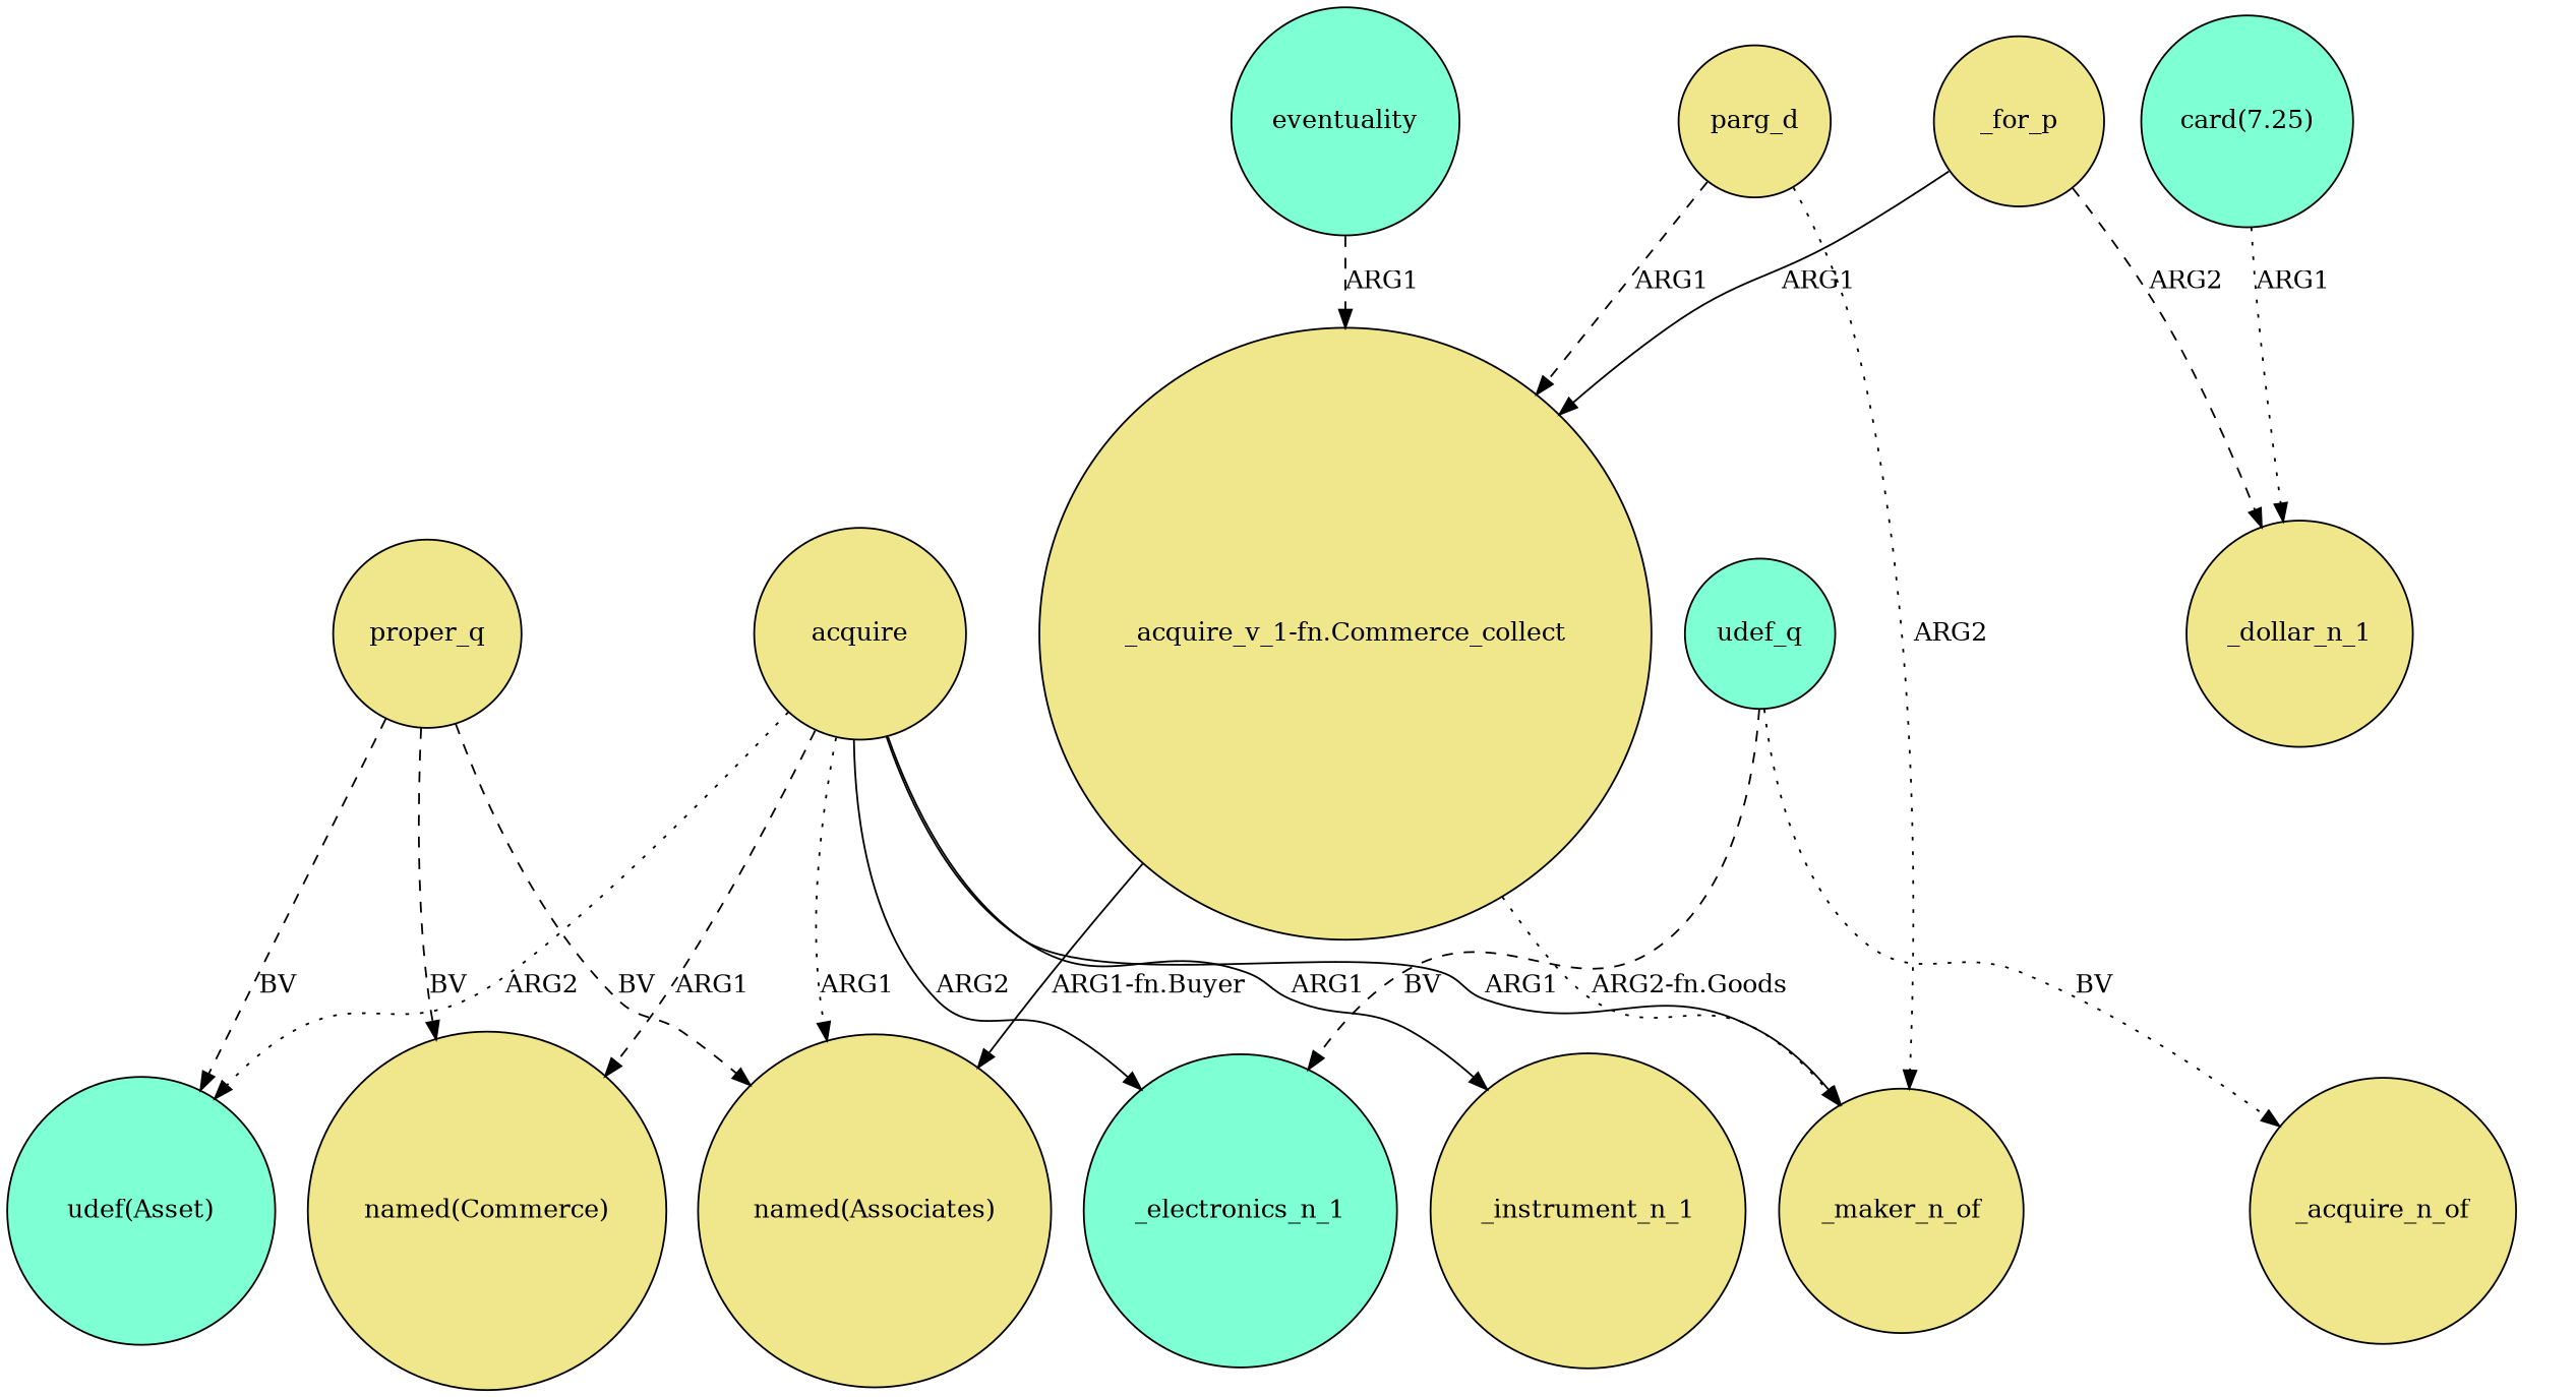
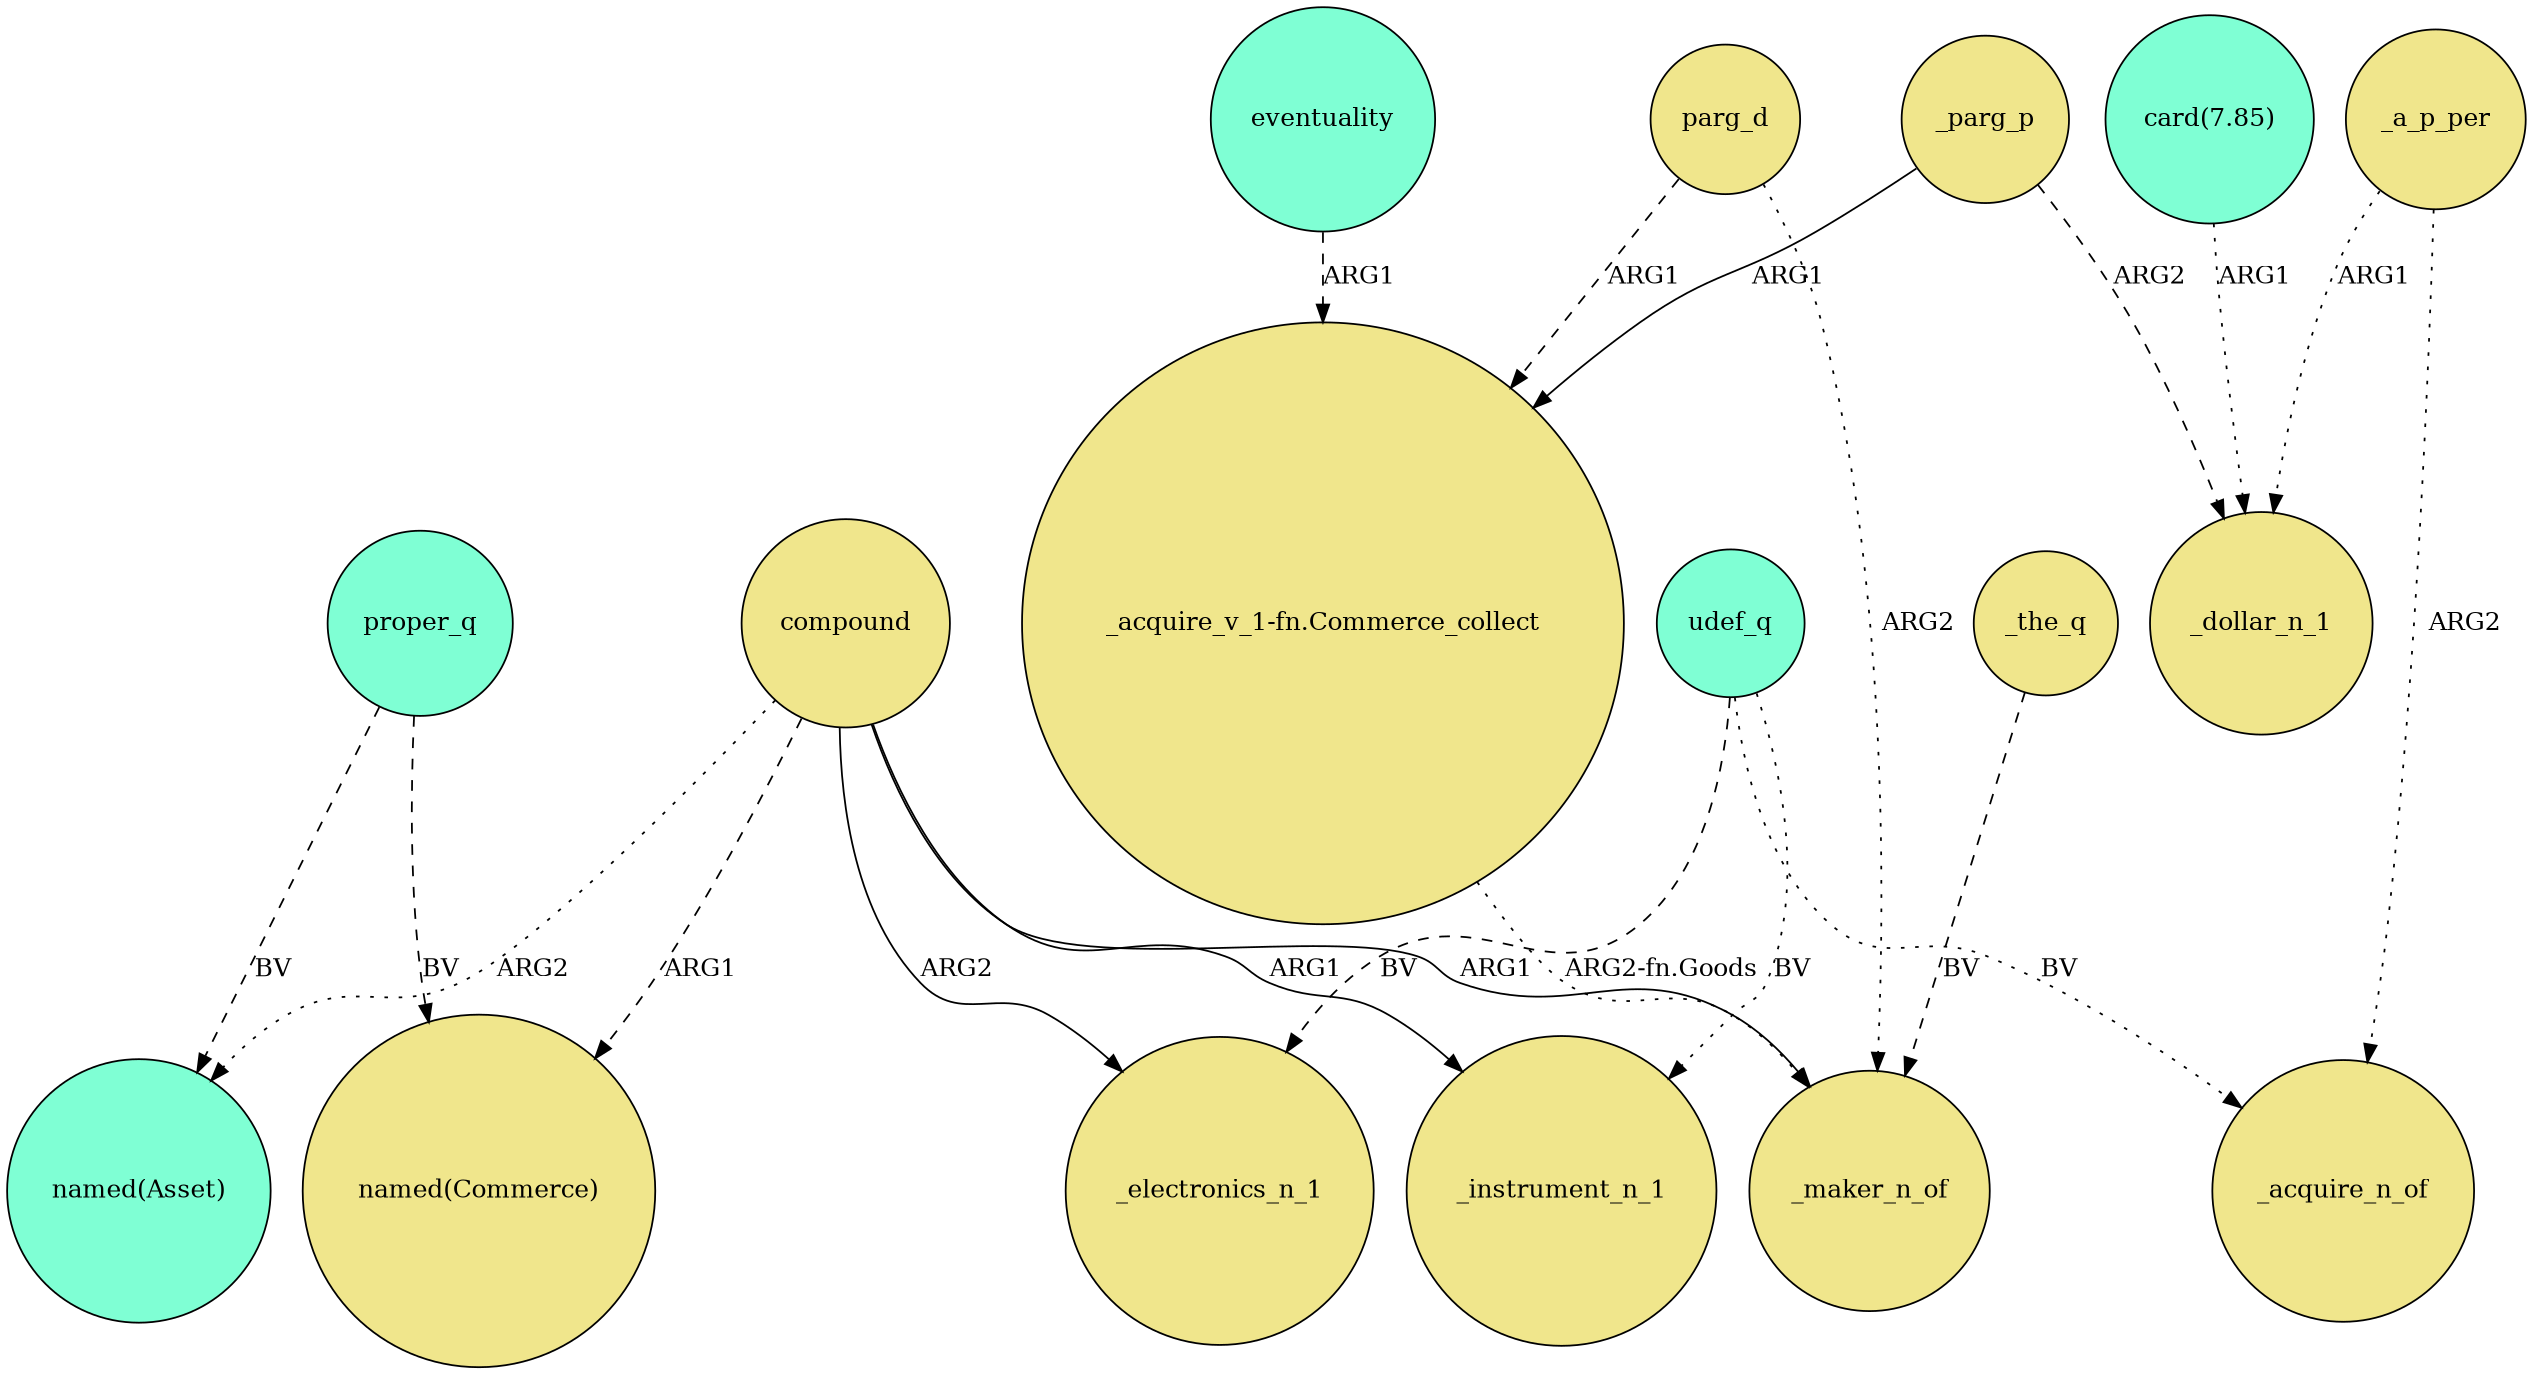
  digraph {
    node [fillcolor=khaki shape=circle style=filled]
    edge [style=dotted]
-   _electronics_n_1 [fillcolor=aquamarine]
-   compound [label=acquire]
-   "named(Associates)"
+   _electronics_n_1
+   compound
    _instrument_n_1
    n5 [label="named(Commerce)"]
    _maker_n_of
-   "named(Asset)" [fillcolor=aquamarine label="udef(Asset)"]
+   "named(Asset)" [fillcolor=aquamarine]
    udef_q [fillcolor=aquamarine]
    n9 [label=_acquire_n_of]
-   proper_q
+   proper_q [fillcolor=aquamarine]
    eventuality [fillcolor=aquamarine]
    "_acquire_v_1-fn.Commerce_collect"
    parg_d
+   _a_p_per
    _dollar_n_1
-   _for_p
-   "card(7.25)" [fillcolor=aquamarine]
+   _for_p [label=_parg_p]
+   "card(7.25)" [fillcolor=aquamarine label="card(7.85)"]
+   _the_q
    compound -> _electronics_n_1 [label=ARG2 style=solid]
-   compound -> "named(Associates)" [label=ARG1]
    compound -> _instrument_n_1 [label=ARG1 style=solid]
    compound -> n5 [label=ARG1 style=dashed]
    compound -> _maker_n_of [label=ARG1 style=solid]
    compound -> "named(Asset)" [label=ARG2]
    udef_q -> _electronics_n_1 [label=BV style=dashed]
+   udef_q -> _instrument_n_1 [label=BV]
    udef_q -> n9 [label=BV]
-   proper_q -> "named(Associates)" [label=BV style=dashed]
    proper_q -> n5 [label=BV style=dashed]
    proper_q -> "named(Asset)" [label=BV style=dashed]
    eventuality -> "_acquire_v_1-fn.Commerce_collect" [label=ARG1 style=dashed]
-   "_acquire_v_1-fn.Commerce_collect" -> "named(Associates)" [label="ARG1-fn.Buyer" style=solid]
    "_acquire_v_1-fn.Commerce_collect" -> _maker_n_of [label="ARG2-fn.Goods"]
    parg_d -> _maker_n_of [label=ARG2]
    parg_d -> "_acquire_v_1-fn.Commerce_collect" [label=ARG1 style=dashed]
+   _a_p_per -> n9 [label=ARG2]
+   _a_p_per -> _dollar_n_1 [label=ARG1]
    _for_p -> "_acquire_v_1-fn.Commerce_collect" [label=ARG1 style=solid]
    _for_p -> _dollar_n_1 [label=ARG2 style=dashed]
    "card(7.25)" -> _dollar_n_1 [label=ARG1]
+   _the_q -> _maker_n_of [label=BV style=dashed]
  }
